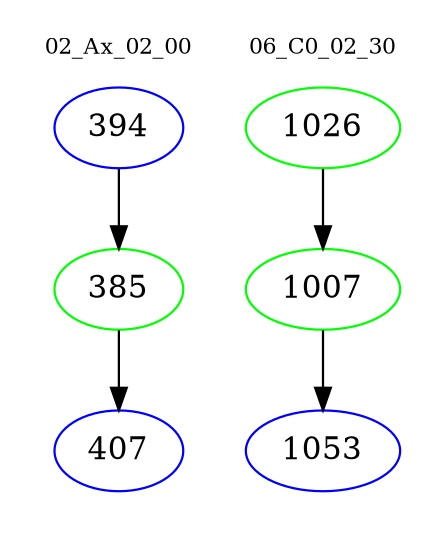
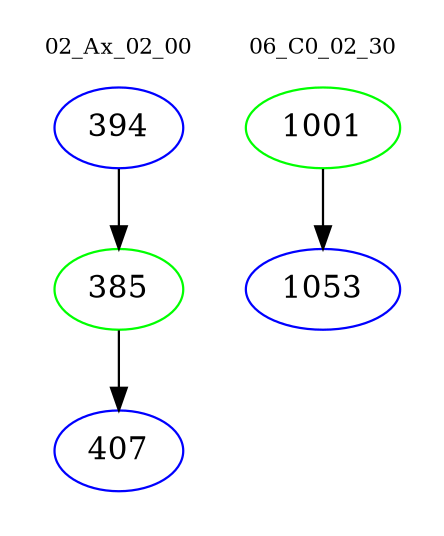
  digraph {
    node [color=blue]
    edge [color=black]
    n1 [label=394]
    n2 [color=green label=385]
    n3 [label=407]
-   n4 [color=green label=1026]
-   n5 [color=green label=1007]
+   n5 [color=green label=1001]
    n6 [label=1053]
    subgraph cluster_1 {
      color=white
      fontsize=10
      label="02_Ax_02_00"
      n1
      n2
      n3
    }
    subgraph cluster_2 {
      color=white
      fontsize=10
      label="06_C0_02_30"
-     n4
      n5
      n6
    }
    n1 -> n2
    n2 -> n3
-   n4 -> n5
    n5 -> n6
  }
